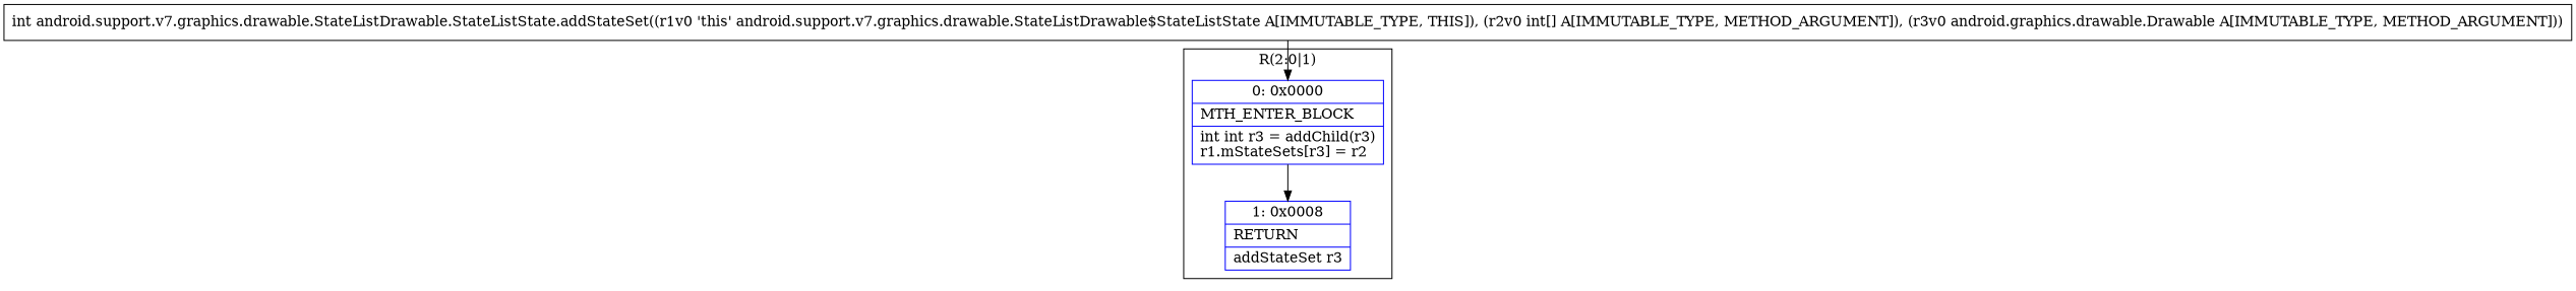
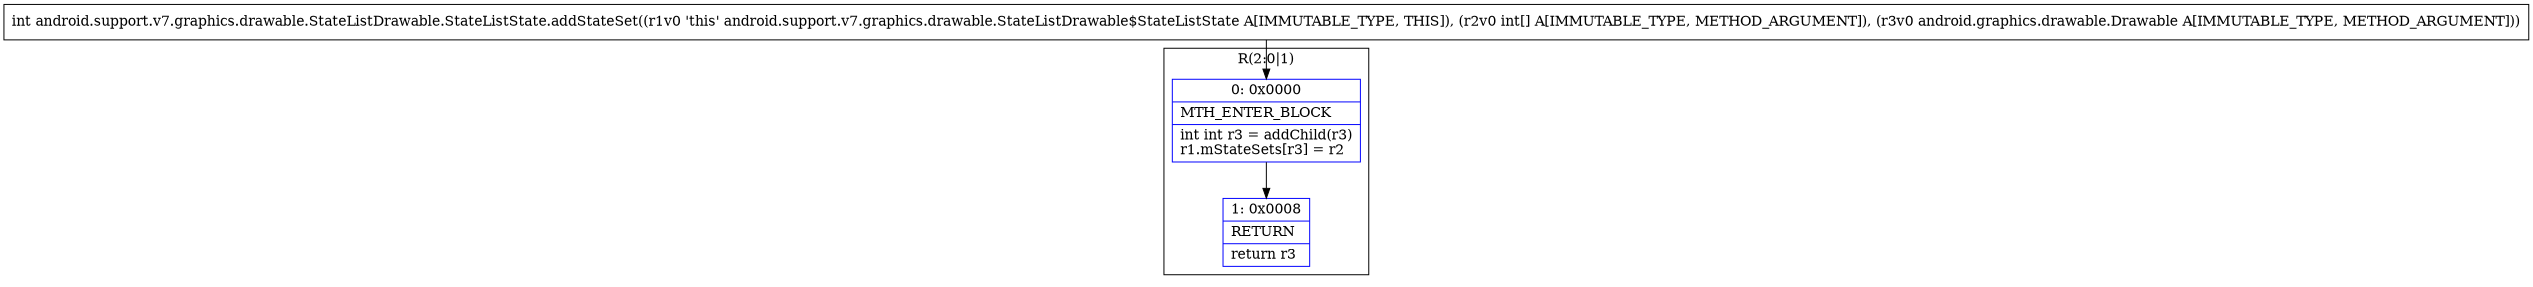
  digraph {
    node [color=blue shape=record]
    n1 [label="{0\:\ 0x0000|MTH_ENTER_BLOCK\l|int int r3 = addChild(r3)\lr1.mStateSets[r3] = r2\l}"]
-   n2 [label="{1\:\ 0x0008|RETURN\l|addStateSet r3\l}"]
+   n2 [label="{1\:\ 0x0008|RETURN\l|return r3\l}"]
    n3 [label="{int android.support.v7.graphics.drawable.StateListDrawable.StateListState.addStateSet((r1v0 'this' android.support.v7.graphics.drawable.StateListDrawable$StateListState A[IMMUTABLE_TYPE, THIS]), (r2v0 int[] A[IMMUTABLE_TYPE, METHOD_ARGUMENT]), (r3v0 android.graphics.drawable.Drawable A[IMMUTABLE_TYPE, METHOD_ARGUMENT])) }" color=""]
    subgraph cluster_1 {
      label="R(2:0|1)"
      n1
      n2
    }
    n1 -> n2
    n3 -> n1
  }
